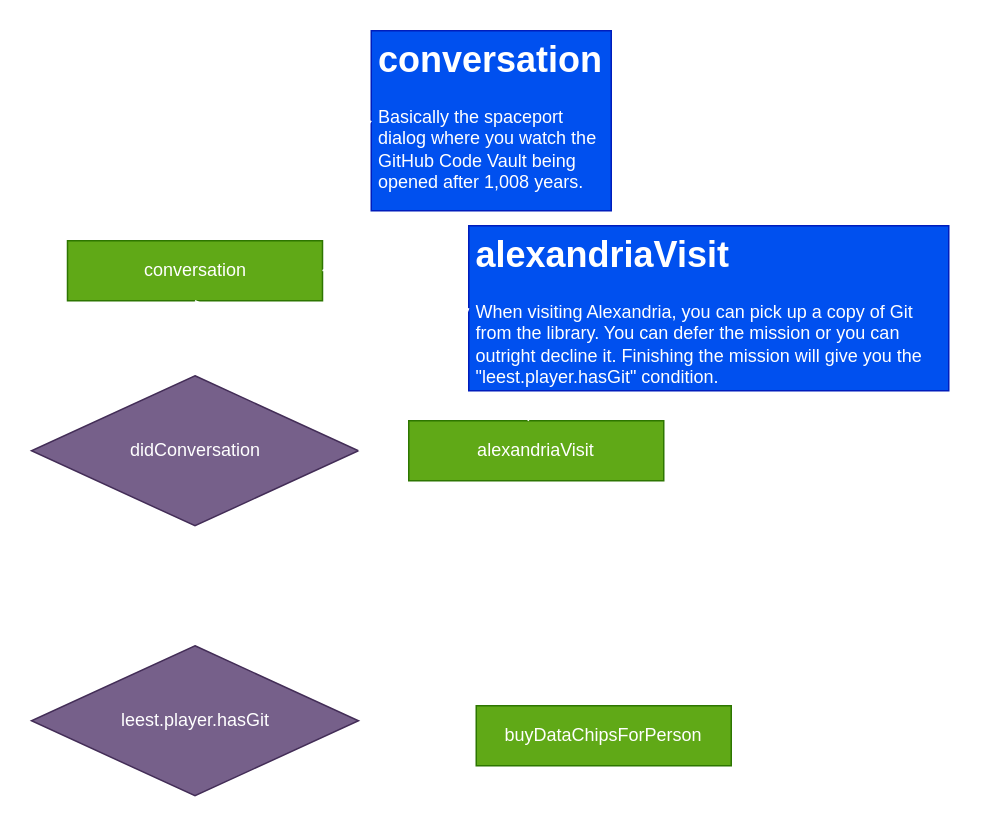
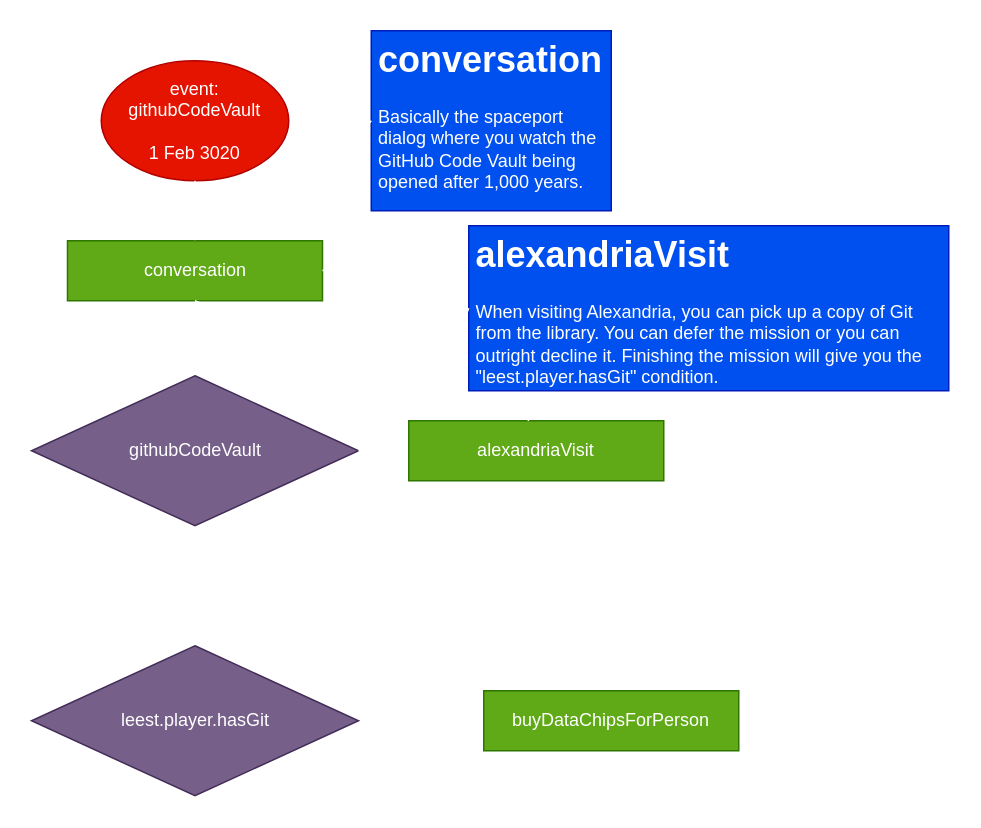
  <mxCell id="0" />
  <mxCell id="1" parent="0" />
  <mxCell id="2" value="conversation" style="rounded=0;whiteSpace=wrap;html=1;fontFamily=Helvetica;fillColor=#60a917;fontColor=#ffffff;strokeColor=#2D7600;" parent="1" vertex="1"><mxGeometry x="44.5" y="160" width="170" height="40" as="geometry" /></mxCell>
- <mxCell id="5" value="didConversation" style="rhombus;whiteSpace=wrap;html=1;fontFamily=Helvetica;fillColor=#76608a;fontColor=#ffffff;strokeColor=#432D57;" parent="1" vertex="1"><mxGeometry x="20.5" y="250" width="218" height="100" as="geometry" /></mxCell>
+ <mxCell id="3" value="event:&lt;br&gt;githubCodeVault&lt;br&gt;&lt;br&gt;1 Feb 3020" style="ellipse;whiteSpace=wrap;html=1;fontFamily=Helvetica;fillColor=#e51400;fontColor=#ffffff;strokeColor=#B20000;" parent="1" vertex="1"><mxGeometry x="67" y="40" width="125" height="80" as="geometry" /></mxCell>
+ <mxCell id="4" value="" style="endArrow=classic;html=1;rounded=0;fontFamily=Helvetica;exitX=0.5;exitY=1;exitDx=0;exitDy=0;entryX=0.5;entryY=0;entryDx=0;entryDy=0;strokeColor=#FFFFFF;" parent="1" source="3" target="2" edge="1"><mxGeometry width="50" height="50" relative="1" as="geometry"><mxPoint x="277" y="180" as="sourcePoint" /><mxPoint x="327" y="130" as="targetPoint" /></mxGeometry></mxCell>
+ <mxCell id="5" value="githubCodeVault" style="rhombus;whiteSpace=wrap;html=1;fontFamily=Helvetica;fillColor=#76608a;fontColor=#ffffff;strokeColor=#432D57;" parent="1" vertex="1"><mxGeometry x="20.5" y="250" width="218" height="100" as="geometry" /></mxCell>
  <mxCell id="6" value="" style="endArrow=classic;html=1;rounded=0;fontFamily=Helvetica;exitX=0.5;exitY=1;exitDx=0;exitDy=0;strokeColor=#FFFFFF;" parent="1" source="2" target="9" edge="1"><mxGeometry width="50" height="50" relative="1" as="geometry"><mxPoint x="142" y="250" as="sourcePoint" /><mxPoint x="192" y="200" as="targetPoint" /></mxGeometry></mxCell>
  <mxCell id="7" value="" style="endArrow=classic;html=1;rounded=0;fontFamily=Helvetica;exitX=1;exitY=0.5;exitDx=0;exitDy=0;strokeColor=#FFFFFF;" parent="1" source="5" edge="1"><mxGeometry width="50" height="50" relative="1" as="geometry"><mxPoint x="242" y="400" as="sourcePoint" /><mxPoint x="322" y="300" as="targetPoint" /></mxGeometry></mxCell>
  <mxCell id="8" style="edgeStyle=orthogonalEdgeStyle;rounded=0;orthogonalLoop=1;jettySize=auto;html=1;exitX=0.5;exitY=1;exitDx=0;exitDy=0;entryX=0.5;entryY=0;entryDx=0;entryDy=0;fontFamily=Helvetica;strokeColor=#FFFFFF;" parent="1" source="9" target="13" edge="1"><mxGeometry relative="1" as="geometry" /></mxCell>
  <mxCell id="9" value="alexandriaVisit" style="rounded=0;whiteSpace=wrap;html=1;fontFamily=Helvetica;fillColor=#60a917;fontColor=#ffffff;strokeColor=#2D7600;" parent="1" vertex="1"><mxGeometry x="272" y="280" width="170" height="40" as="geometry" /></mxCell>
- <mxCell id="10" value="&lt;h1&gt;conversation&lt;/h1&gt;&lt;p&gt;Basically the spaceport dialog where you watch the GitHub Code Vault being opened after 1,008 years.&lt;/p&gt;" style="text;html=1;spacing=5;spacingTop=-20;whiteSpace=wrap;overflow=hidden;rounded=0;fontFamily=Helvetica;fillColor=#0050ef;fontColor=#ffffff;strokeColor=#001DBC;" parent="1" vertex="1"><mxGeometry x="247" y="20" width="160" height="120" as="geometry" /></mxCell>
+ <mxCell id="10" value="&lt;h1&gt;conversation&lt;/h1&gt;&lt;p&gt;Basically the spaceport dialog where you watch the GitHub Code Vault being opened after 1,000 years.&lt;/p&gt;" style="text;html=1;spacing=5;spacingTop=-20;whiteSpace=wrap;overflow=hidden;rounded=0;fontFamily=Helvetica;fillColor=#0050ef;fontColor=#ffffff;strokeColor=#001DBC;" parent="1" vertex="1"><mxGeometry x="247" y="20" width="160" height="120" as="geometry" /></mxCell>
  <mxCell id="11" value="" style="endArrow=none;html=1;rounded=0;fontFamily=Helvetica;exitX=1;exitY=0.5;exitDx=0;exitDy=0;entryX=0;entryY=0.5;entryDx=0;entryDy=0;fillColor=#60a917;strokeColor=#FFFFFF;" parent="1" source="2" target="10" edge="1"><mxGeometry width="50" height="50" relative="1" as="geometry"><mxPoint x="202" y="290" as="sourcePoint" /><mxPoint x="252" y="240" as="targetPoint" /><Array as="points"><mxPoint x="232" y="170" /><mxPoint x="232" y="100" /></Array></mxGeometry></mxCell>
  <mxCell id="12" style="edgeStyle=orthogonalEdgeStyle;rounded=0;orthogonalLoop=1;jettySize=auto;html=1;exitX=1;exitY=0.5;exitDx=0;exitDy=0;entryX=0;entryY=0.5;entryDx=0;entryDy=0;fontFamily=Helvetica;strokeColor=#FFFFFF;" parent="1" source="13" target="16" edge="1"><mxGeometry relative="1" as="geometry" /></mxCell>
  <mxCell id="13" value="leest.player.hasGit" style="rhombus;whiteSpace=wrap;html=1;fontFamily=Helvetica;fillColor=#76608a;fontColor=#ffffff;strokeColor=#432D57;" parent="1" vertex="1"><mxGeometry x="20.5" y="430" width="218" height="100" as="geometry" /></mxCell>
  <mxCell id="14" value="&lt;h1&gt;alexandriaVisit&lt;/h1&gt;&lt;div&gt;When visiting Alexandria, you can pick up a copy of Git from the library. You can defer the mission or you can outright decline it. Finishing the mission will give you the &quot;leest.player.hasGit&quot; condition.&lt;/div&gt;" style="text;html=1;spacing=5;spacingTop=-20;whiteSpace=wrap;overflow=hidden;rounded=0;fontFamily=Helvetica;fillColor=#0050ef;fontColor=#ffffff;strokeColor=#001DBC;" parent="1" vertex="1"><mxGeometry x="312" y="150" width="320" height="110" as="geometry" /></mxCell>
  <mxCell id="15" value="" style="endArrow=none;html=1;rounded=0;fontFamily=Helvetica;entryX=0;entryY=0.5;entryDx=0;entryDy=0;exitX=0.471;exitY=0;exitDx=0;exitDy=0;exitPerimeter=0;strokeColor=#FFFFFF;" parent="1" source="9" target="14" edge="1"><mxGeometry width="50" height="50" relative="1" as="geometry"><mxPoint x="432" y="280" as="sourcePoint" /><mxPoint x="482" y="230" as="targetPoint" /><Array as="points"><mxPoint x="342" y="270" /><mxPoint x="302" y="270" /><mxPoint x="302" y="230" /></Array></mxGeometry></mxCell>
- <mxCell id="16" value="buyDataChipsForPerson" style="rounded=0;whiteSpace=wrap;html=1;fontFamily=Helvetica;fillColor=#60a917;fontColor=#ffffff;strokeColor=#2D7600;" parent="1" vertex="1"><mxGeometry x="317" y="470" width="170" height="40" as="geometry" /></mxCell>
+ <mxCell id="16" value="buyDataChipsForPerson" style="rounded=0;whiteSpace=wrap;html=1;fontFamily=Helvetica;fillColor=#60a917;fontColor=#ffffff;strokeColor=#2D7600;" parent="1" vertex="1"><mxGeometry x="322" y="460" width="170" height="40" as="geometry" /></mxCell>
